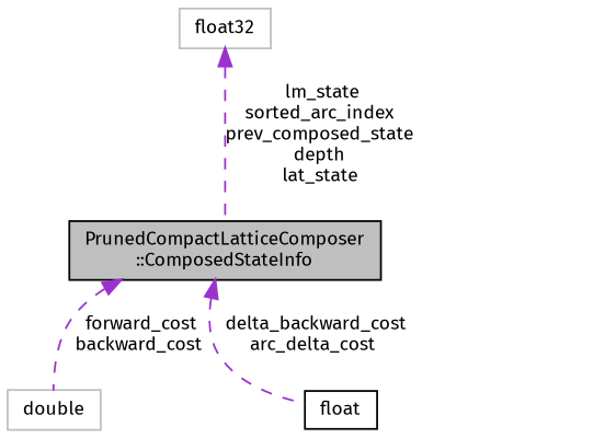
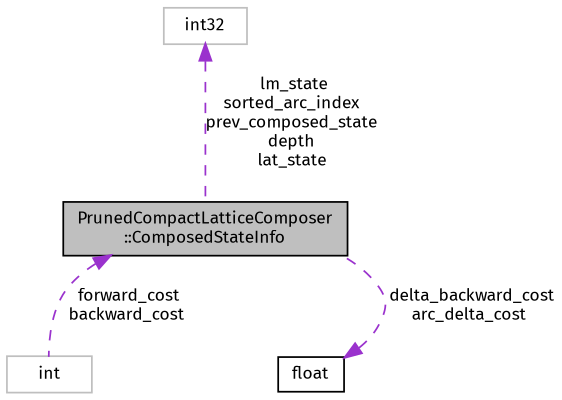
  digraph {
    fontname="Fira Sans"
    node [color=black fillcolor=white fontname="Fira Sans" fontsize=10 shape=record style=filled]
    edge [color=darkorchid3 dir=back fontname="Fira Sans" fontsize=10 labelfontname=Helvetica labelfontsize=10 style=dashed]
    n1 [fillcolor=grey75 fontcolor=black height=0.2 label="PrunedCompactLatticeComposer\l::ComposedStateInfo" width=0.4]
-   n2 [color=grey75 height=0.2 label=double width=0.4]
+   n2 [color=grey75 height=0.2 label=int width=0.4]
    n3 [height=0.2 label=float width=0.4]
-   n4 [color=grey75 height=0.2 label=float32 width=0.4]
+   n4 [color=grey75 height=0.2 label=int32 width=0.4]
    n1 -> n2 [label=" forward_cost\nbackward_cost"]
-   n1 -> n3 [label=" delta_backward_cost\narc_delta_cost"]
+   n3 -> n1 [label=" delta_backward_cost\narc_delta_cost"]
    n4 -> n1 [label=" lm_state\nsorted_arc_index\nprev_composed_state\ndepth\nlat_state"]
  }
